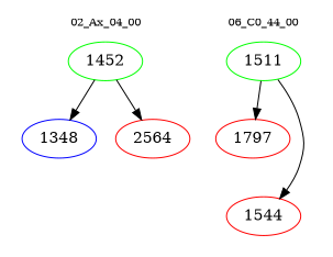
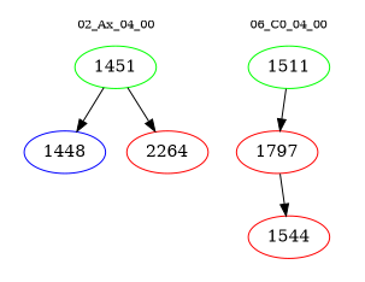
  digraph {
    node [color=red]
    edge [color=black]
-   n1 [color=green label=1452]
-   n2 [color=blue label=1348]
-   n3 [label=2564]
+   n1 [color=green label=1451]
+   n2 [color=blue label=1448]
+   n3 [label=2264]
    n4 [color=green label=1511]
    n5 [label=1797]
    n6 [label=1544]
    subgraph cluster_1 {
      color=white
      fontsize=10
      label="02_Ax_04_00"
      n1
      n2
      n3
    }
    subgraph cluster_2 {
      color=white
      fontsize=10
-     label="06_C0_44_00"
+     label="06_C0_04_00"
      n4
      n5
      n6
    }
    n1 -> n2
    n1 -> n3
    n4 -> n5
-   n4 -> n6
+   n5 -> n6
  }
